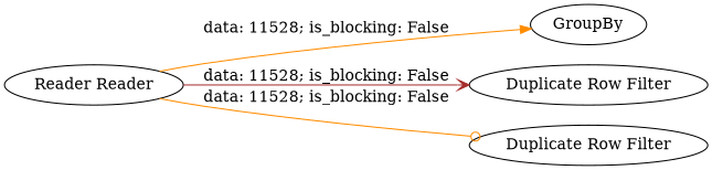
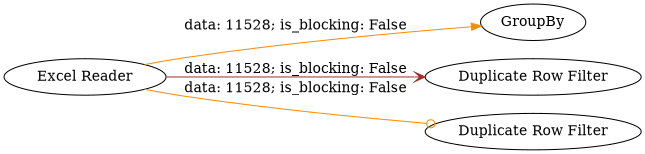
  digraph {
    rankdir=LR
    edge [color=darkorange]
-   n1 [label="Reader Reader"]
+   n1 [label="Excel Reader"]
    n2 [label=GroupBy]
    n3 [label="Duplicate Row Filter"]
    n4 [label="Duplicate Row Filter"]
    n1 -> n2 [label="data: 11528; is_blocking: False" arrowhead=normal]
    n1 -> n3 [label="data: 11528; is_blocking: False" color=brown arrowhead=vee]
    n1 -> n4 [label="data: 11528; is_blocking: False" arrowhead=odot]
  }
